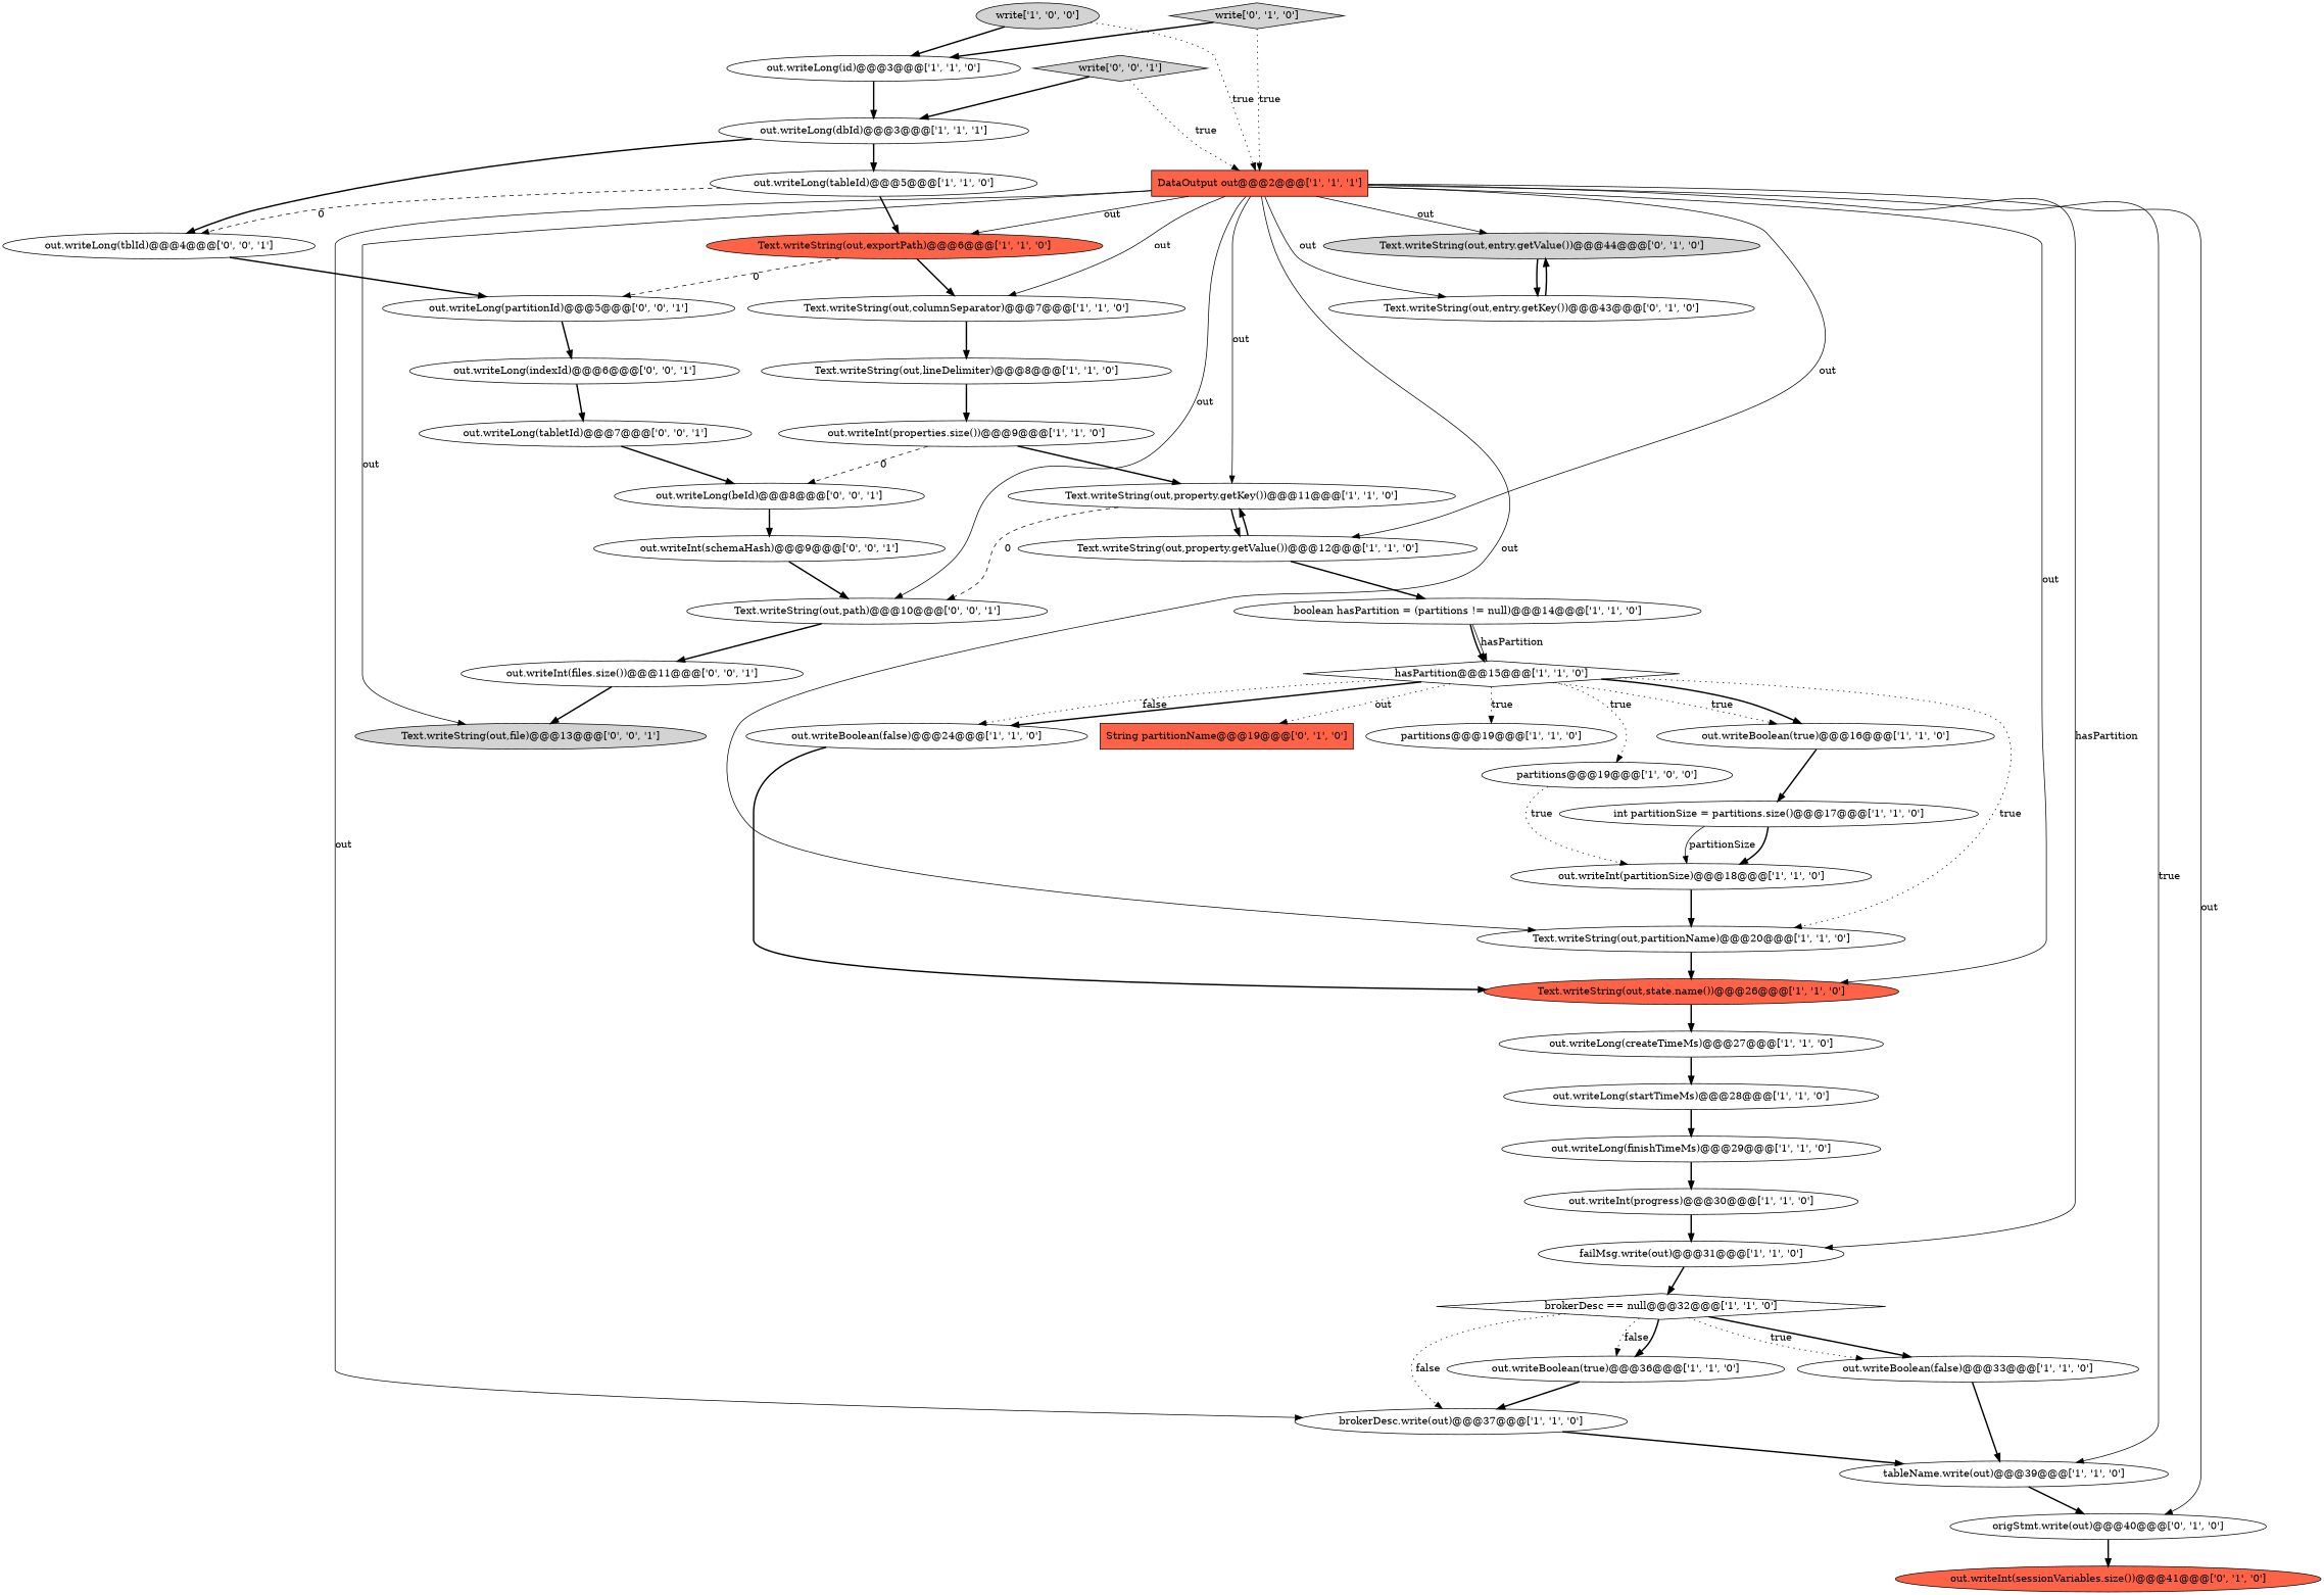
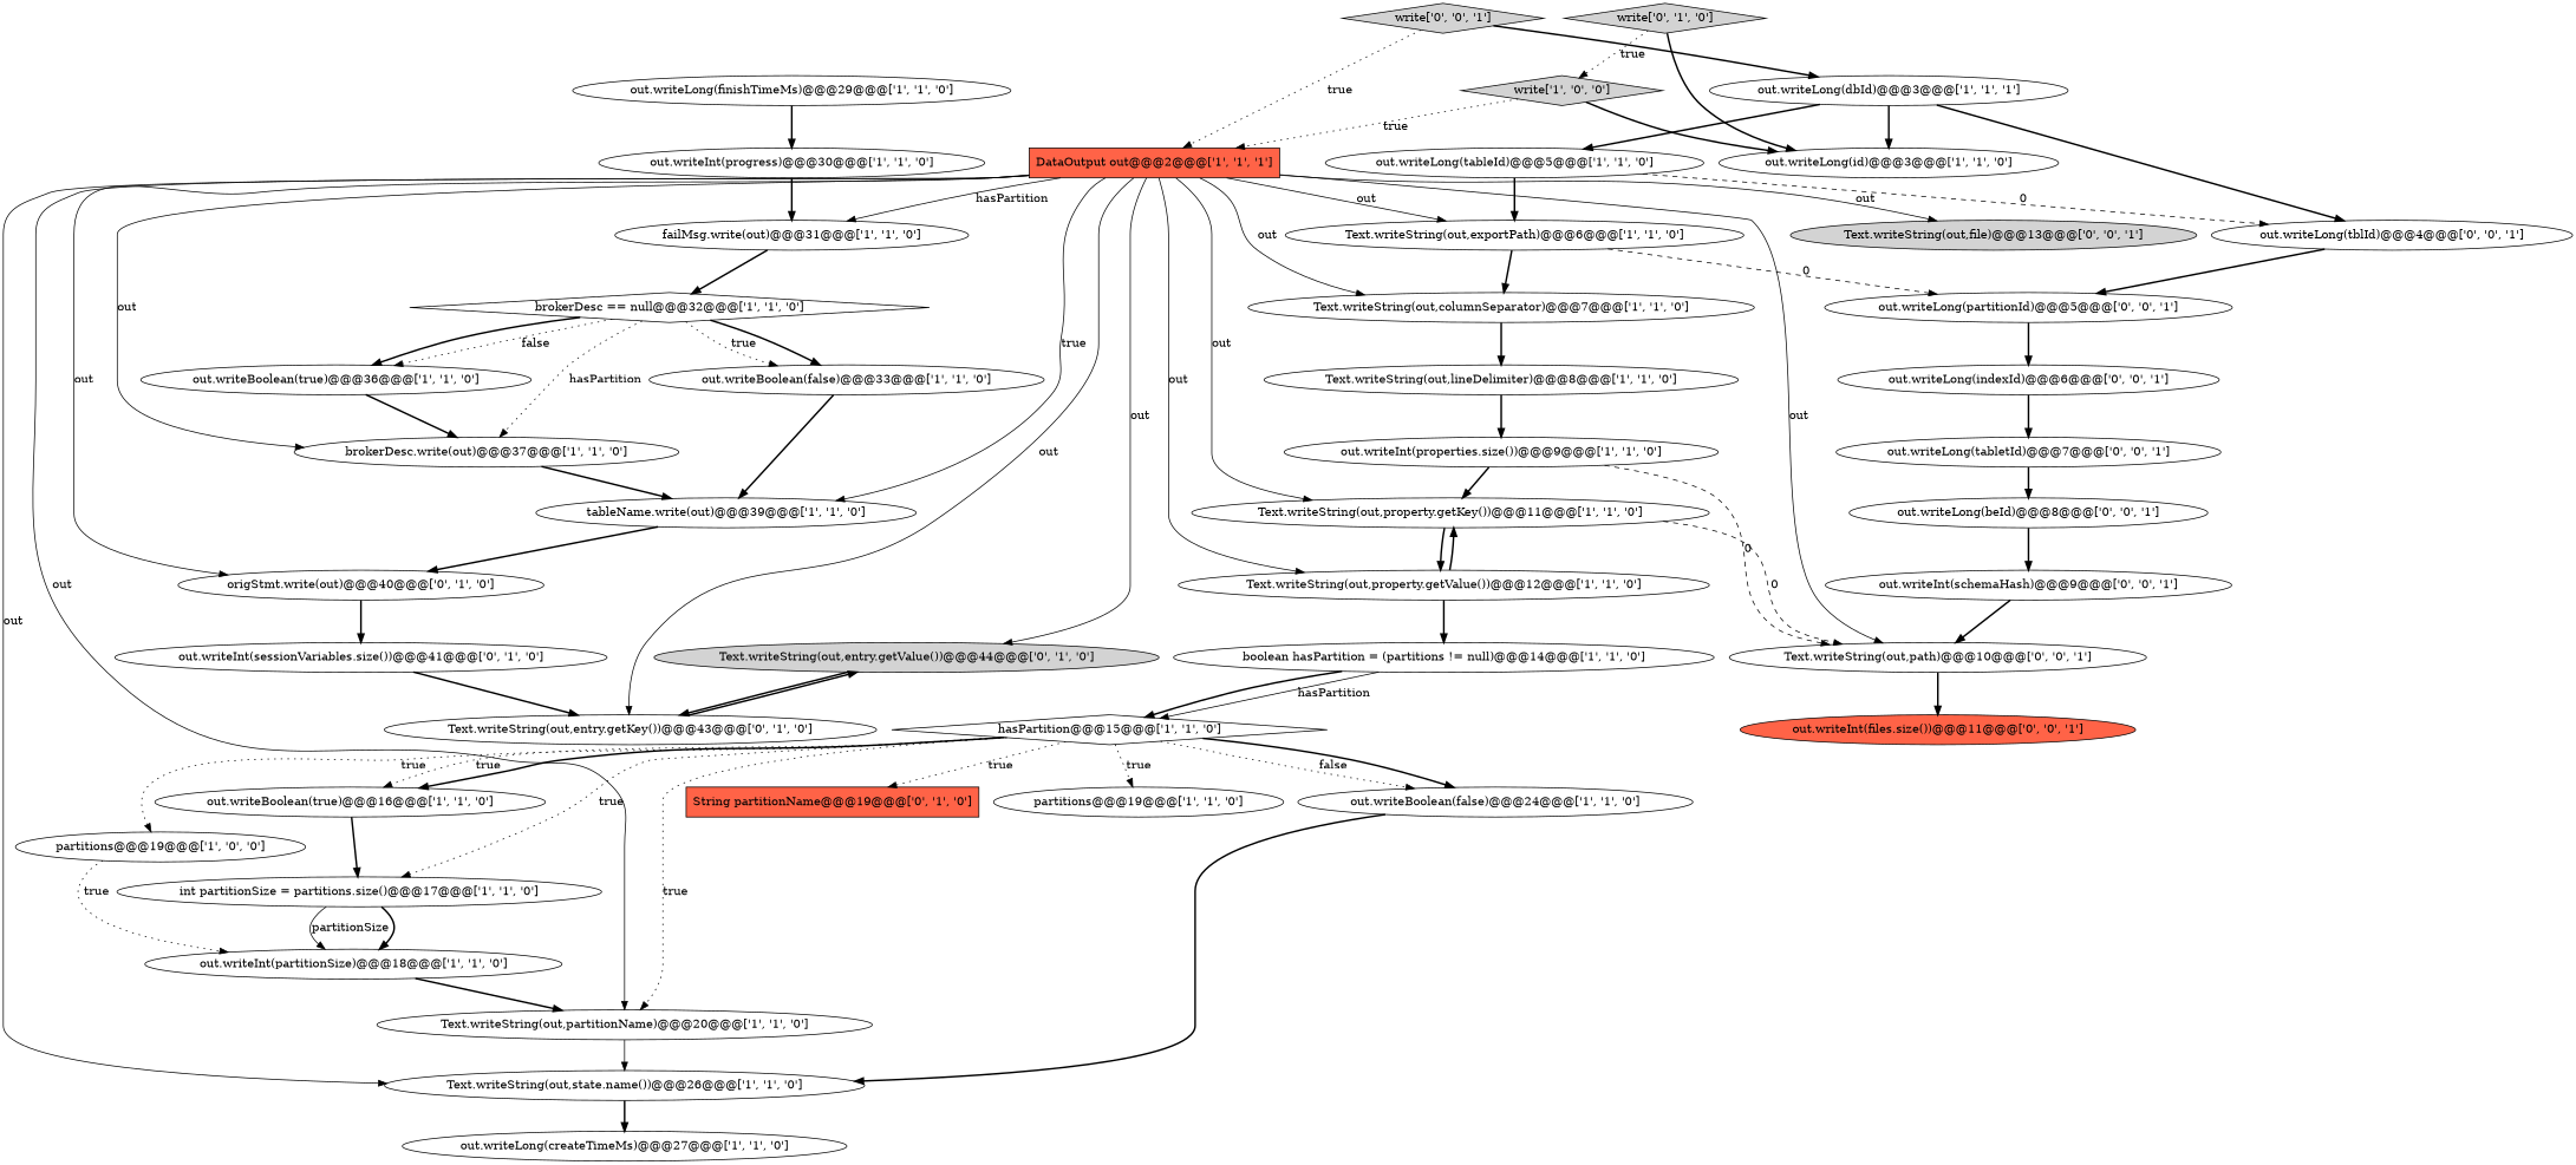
  digraph {
    node [fillcolor=white shape=ellipse style=filled]
    edge [style=bold]
-   n1 [fillcolor=tomato label="Text.writeString(out,exportPath)@@@6@@@['1', '1', '0']"]
+   n1 [label="Text.writeString(out,exportPath)@@@6@@@['1', '1', '0']"]
    n2 [label="Text.writeString(out,columnSeparator)@@@7@@@['1', '1', '0']"]
    n3 [label="out.writeLong(partitionId)@@@5@@@['0', '0', '1']"]
    n4 [label="Text.writeString(out,lineDelimiter)@@@8@@@['1', '1', '0']"]
    n5 [label="out.writeLong(indexId)@@@6@@@['0', '0', '1']"]
    n6 [label="boolean hasPartition = (partitions != null)@@@14@@@['1', '1', '0']"]
    n7 [label="hasPartition@@@15@@@['1', '1', '0']" shape=diamond]
    n8 [fillcolor=tomato label="String partitionName@@@19@@@['0', '1', '0']" shape=box]
    n9 [label="partitions@@@19@@@['1', '0', '0']"]
    n10 [label="out.writeBoolean(false)@@@24@@@['1', '1', '0']"]
    n11 [label="partitions@@@19@@@['1', '1', '0']"]
    n12 [label="int partitionSize = partitions.size()@@@17@@@['1', '1', '0']"]
    n13 [label="Text.writeString(out,partitionName)@@@20@@@['1', '1', '0']"]
    n14 [label="out.writeBoolean(true)@@@16@@@['1', '1', '0']"]
    n15 [label="out.writeInt(properties.size())@@@9@@@['1', '1', '0']"]
    n16 [label="out.writeLong(beId)@@@8@@@['0', '0', '1']"]
    n17 [label="Text.writeString(out,property.getKey())@@@11@@@['1', '1', '0']"]
    n18 [label="out.writeLong(tableId)@@@5@@@['1', '1', '0']"]
    n19 [label="out.writeLong(tblId)@@@4@@@['0', '0', '1']"]
    n20 [fillcolor=lightgray label="Text.writeString(out,entry.getValue())@@@44@@@['0', '1', '0']"]
    n21 [label="Text.writeString(out,entry.getKey())@@@43@@@['0', '1', '0']"]
    n22 [label="out.writeLong(tabletId)@@@7@@@['0', '0', '1']"]
    n23 [label="out.writeInt(schemaHash)@@@9@@@['0', '0', '1']"]
    n24 [label="out.writeLong(dbId)@@@3@@@['1', '1', '1']"]
    n25 [label="out.writeBoolean(false)@@@33@@@['1', '1', '0']"]
    n26 [label="tableName.write(out)@@@39@@@['1', '1', '0']"]
    n27 [label="origStmt.write(out)@@@40@@@['0', '1', '0']"]
-   n28 [fillcolor=lightgray label="write['1', '0', '0']"]
+   n28 [fillcolor=lightgray label="write['1', '0', '0']" shape=diamond]
    n29 [fillcolor=tomato label="DataOutput out@@@2@@@['1', '1', '1']" shape=box]
    n30 [label="out.writeLong(id)@@@3@@@['1', '1', '0']"]
    n31 [label="Text.writeString(out,path)@@@10@@@['0', '0', '1']"]
    n32 [label="brokerDesc.write(out)@@@37@@@['1', '1', '0']"]
-   n33 [fillcolor=tomato label="Text.writeString(out,state.name())@@@26@@@['1', '1', '0']"]
+   n33 [label="Text.writeString(out,state.name())@@@26@@@['1', '1', '0']"]
    n34 [fillcolor=lightgray label="Text.writeString(out,file)@@@13@@@['0', '0', '1']"]
    n35 [label="Text.writeString(out,property.getValue())@@@12@@@['1', '1', '0']"]
    n36 [label="failMsg.write(out)@@@31@@@['1', '1', '0']"]
    n37 [label="out.writeInt(partitionSize)@@@18@@@['1', '1', '0']"]
-   n38 [label="out.writeInt(files.size())@@@11@@@['0', '0', '1']"]
+   n38 [fillcolor=tomato label="out.writeInt(files.size())@@@11@@@['0', '0', '1']"]
    n39 [label="brokerDesc == null@@@32@@@['1', '1', '0']" shape=diamond]
    n40 [label="out.writeBoolean(true)@@@36@@@['1', '1', '0']"]
    n41 [label="out.writeLong(createTimeMs)@@@27@@@['1', '1', '0']"]
-   n42 [label="out.writeLong(startTimeMs)@@@28@@@['1', '1', '0']"]
    n43 [label="out.writeLong(finishTimeMs)@@@29@@@['1', '1', '0']"]
-   n44 [fillcolor=tomato label="out.writeInt(sessionVariables.size())@@@41@@@['0', '1', '0']"]
+   n44 [label="out.writeInt(sessionVariables.size())@@@41@@@['0', '1', '0']"]
    n45 [label="out.writeInt(progress)@@@30@@@['1', '1', '0']"]
    n46 [fillcolor=lightgray label="write['0', '1', '0']" shape=diamond]
    n47 [fillcolor=lightgray label="write['0', '0', '1']" shape=diamond]
    n1 -> n2
    n1 -> n3 [label=0 style=dashed]
    n2 -> n4
    n3 -> n5
    n4 -> n15
    n5 -> n22
    n6 -> n7 [label=hasPartition style=solid]
    n6 -> n7
-   n7 -> n8 [label=out style=dotted]
+   n7 -> n8 [label=true style=dotted]
    n7 -> n9 [label=true style=dotted]
    n7 -> n10
    n7 -> n10 [label=false style=dotted]
    n7 -> n11 [label=true style=dotted]
+   n7 -> n12 [label=true style=dotted]
    n7 -> n13 [label=true style=dotted]
    n7 -> n14 [label=true style=dotted]
    n7 -> n14
    n9 -> n37 [label=true style=dotted]
    n10 -> n33
    n12 -> n37
    n12 -> n37 [label=partitionSize style=solid]
-   n13 -> n33
+   n13 -> n33 [style=solid]
    n14 -> n12
-   n15 -> n16 [label=0 style=dashed]
+   n15 -> n31 [label=0 style=dashed]
    n15 -> n17
    n16 -> n23
    n17 -> n31 [label=0 style=dashed]
    n17 -> n35
    n18 -> n1
    n18 -> n19 [label=0 style=dashed]
    n19 -> n3
    n20 -> n21
    n21 -> n20
    n22 -> n16
    n23 -> n31
    n24 -> n18
    n24 -> n19
    n25 -> n26
    n26 -> n27
    n27 -> n44
    n28 -> n29 [label=true style=dotted]
    n28 -> n30
    n29 -> n1 [label=out style=solid]
    n29 -> n2 [label=out style=solid]
    n29 -> n13 [label=out style=solid]
    n29 -> n17 [label=out style=solid]
    n29 -> n20 [label=out style=solid]
    n29 -> n21 [label=out style=solid]
    n29 -> n26 [label=true style=solid]
    n29 -> n27 [label=out style=solid]
    n29 -> n31 [label=out style=solid]
    n29 -> n32 [label=out style=solid]
    n29 -> n33 [label=out style=solid]
    n29 -> n34 [label=out style=solid]
    n29 -> n35 [label=out style=solid]
    n29 -> n36 [label=hasPartition style=solid]
-   n30 -> n24
+   n24 -> n30
    n31 -> n38
    n32 -> n26
    n33 -> n41
    n35 -> n6
    n35 -> n17
    n36 -> n39
    n37 -> n13
-   n38 -> n34
    n39 -> n25
    n39 -> n25 [label=true style=dotted]
-   n39 -> n32 [label=false style=dotted]
+   n39 -> n32 [label=hasPartition style=dotted]
    n39 -> n40 [label=false style=dotted]
    n39 -> n40
    n40 -> n32
-   n41 -> n42
-   n42 -> n43
    n43 -> n45
+   n44 -> n21
    n45 -> n36
-   n46 -> n29 [label=true style=dotted]
+   n46 -> n28 [label=true style=dotted]
    n46 -> n30
    n47 -> n24
    n47 -> n29 [label=true style=dotted]
  }
